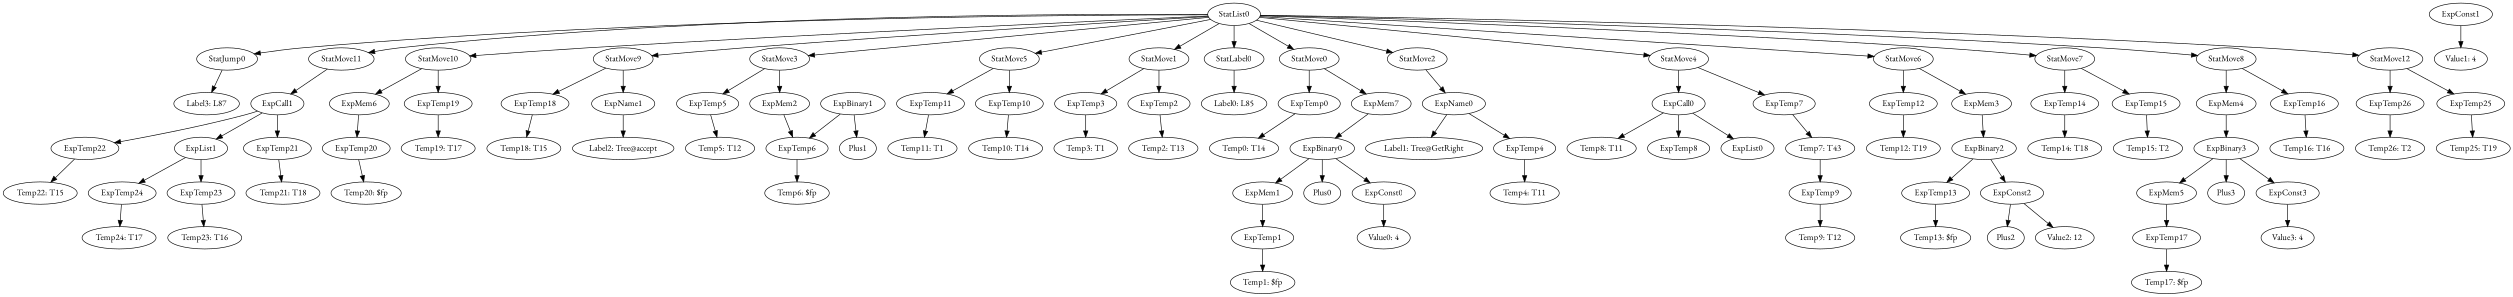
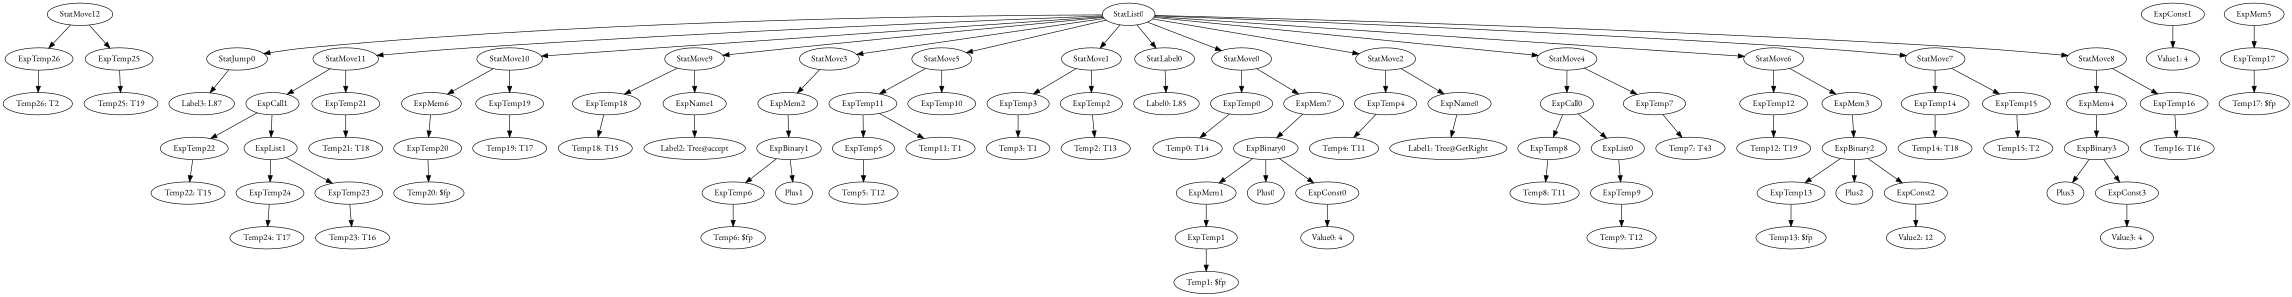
  digraph {
    fontname="EB Garamond"
    ordering=out
    node [fontname="EB Garamond"]
    edge [fontname="EB Garamond"]
    ExpTemp26
    "Temp26: T2"
    ExpTemp25
    "Temp25: T19"
    StatJump0
    "Label3: L87"
    ExpCall1
    ExpTemp22
    ExpList1
    "Temp22: T15"
    ExpTemp24
    ExpTemp23
    "Temp24: T17"
    "Temp23: T16"
    StatMove11
    ExpTemp21
    "Temp21: T18"
    ExpMem6
    ExpTemp20
    "Temp20: $fp"
    StatMove10
    ExpTemp19
    "Temp19: T17"
    StatMove9
    ExpTemp18
    ExpName1
    "Temp18: T15"
    "Label2: Tree@accept"
    StatMove3
    ExpTemp5
    ExpMem2
    "Temp5: T12"
    ExpBinary1
    ExpTemp6
    Plus1
    ExpTemp11
    "Temp11: T1"
    ExpTemp1
    "Temp1: $fp"
    ExpTemp14
    "Temp14: T18"
    ExpTemp4
    "Temp4: T11"
    ExpName0
    "Label1: Tree@GetRight"
    ExpTemp3
    "Temp3: T1"
    ExpConst1
    "Value1: 4"
    StatMove5
    ExpTemp10
-   "Temp10: T14"
    StatMove1
    ExpTemp2
    "Temp2: T13"
    ExpTemp8
    "Temp8: T11"
    ExpBinary0
    ExpMem1
    Plus0
    ExpConst0
    "Value0: 4"
    ExpMem4
    ExpBinary3
    ExpMem5
    Plus3
    ExpConst3
    ExpTemp17
    "Value3: 4"
    ExpTemp12
    "Temp12: T19"
    "Temp6: $fp"
    ExpCall0
    ExpList0
    ExpTemp9
    "Temp9: T12"
    "Temp17: $fp"
    n78 [label="Temp7: T43"]
    ExpTemp7
    ExpTemp0
    "Temp0: T14"
    StatList0
    StatLabel0
    StatMove0
    StatMove2
    StatMove4
    StatMove6
    StatMove7
    StatMove8
    StatMove12
    "Label0: L85"
    n92 [label=ExpMem7]
    ExpMem3
    ExpTemp15
    ExpTemp16
    ExpBinary2
    "Temp15: T2"
    "Temp16: T16"
    ExpTemp13
    Plus2
    ExpConst2
    "Temp13: $fp"
    "Value2: 12"
    ExpTemp26 -> "Temp26: T2"
    ExpTemp25 -> "Temp25: T19"
    StatJump0 -> "Label3: L87"
    ExpCall1 -> ExpTemp22
    ExpCall1 -> ExpList1
    ExpTemp22 -> "Temp22: T15"
    ExpList1 -> ExpTemp24
    ExpList1 -> ExpTemp23
    ExpTemp24 -> "Temp24: T17"
    ExpTemp23 -> "Temp23: T16"
    StatMove11 -> ExpCall1
-   ExpCall1 -> ExpTemp21
+   StatMove11 -> ExpTemp21
    ExpTemp21 -> "Temp21: T18"
    ExpMem6 -> ExpTemp20
    ExpTemp20 -> "Temp20: $fp"
    StatMove10 -> ExpMem6
    StatMove10 -> ExpTemp19
    ExpTemp19 -> "Temp19: T17"
    StatMove9 -> ExpTemp18
    StatMove9 -> ExpName1
    ExpTemp18 -> "Temp18: T15"
    ExpName1 -> "Label2: Tree@accept"
-   StatMove3 -> ExpTemp5
+   ExpTemp11 -> ExpTemp5
    StatMove3 -> ExpMem2
    ExpTemp5 -> "Temp5: T12"
-   ExpMem2 -> ExpTemp6
+   ExpMem2 -> ExpBinary1
    ExpBinary1 -> ExpTemp6
    ExpBinary1 -> Plus1
    ExpTemp6 -> "Temp6: $fp"
    ExpTemp11 -> "Temp11: T1"
    ExpTemp1 -> "Temp1: $fp"
    ExpTemp14 -> "Temp14: T18"
    ExpTemp4 -> "Temp4: T11"
    ExpName0 -> "Label1: Tree@GetRight"
    ExpTemp3 -> "Temp3: T1"
    ExpConst1 -> "Value1: 4"
    StatMove5 -> ExpTemp11
    StatMove5 -> ExpTemp10
-   ExpTemp10 -> "Temp10: T14"
    StatMove1 -> ExpTemp3
    StatMove1 -> ExpTemp2
    ExpTemp2 -> "Temp2: T13"
-   ExpCall0 -> "Temp8: T11"
+   ExpTemp8 -> "Temp8: T11"
    ExpBinary0 -> ExpMem1
    ExpBinary0 -> Plus0
    ExpBinary0 -> ExpConst0
    ExpMem1 -> ExpTemp1
    ExpConst0 -> "Value0: 4"
    ExpMem4 -> ExpBinary3
-   ExpBinary3 -> ExpMem5
    ExpBinary3 -> Plus3
    ExpBinary3 -> ExpConst3
    ExpMem5 -> ExpTemp17
    ExpConst3 -> "Value3: 4"
    ExpTemp17 -> "Temp17: $fp"
    ExpTemp12 -> "Temp12: T19"
    ExpCall0 -> ExpTemp8
    ExpCall0 -> ExpList0
-   n78 -> ExpTemp9
+   ExpList0 -> ExpTemp9
    ExpTemp9 -> "Temp9: T12"
    ExpTemp7 -> n78
    ExpTemp0 -> "Temp0: T14"
    StatList0 -> StatJump0
    StatList0 -> StatMove11
    StatList0 -> StatMove10
    StatList0 -> StatMove9
    StatList0 -> StatMove3
    StatList0 -> StatMove5
    StatList0 -> StatMove1
    StatList0 -> StatLabel0
    StatList0 -> StatMove0
    StatList0 -> StatMove2
    StatList0 -> StatMove4
    StatList0 -> StatMove6
    StatList0 -> StatMove7
    StatList0 -> StatMove8
-   StatList0 -> StatMove12
    StatLabel0 -> "Label0: L85"
    StatMove0 -> ExpTemp0
    StatMove0 -> n92
-   ExpName0 -> ExpTemp4
+   StatMove2 -> ExpTemp4
    StatMove2 -> ExpName0
    StatMove4 -> ExpCall0
    StatMove4 -> ExpTemp7
    StatMove6 -> ExpTemp12
    StatMove6 -> ExpMem3
    StatMove7 -> ExpTemp14
    StatMove7 -> ExpTemp15
    StatMove8 -> ExpMem4
    StatMove8 -> ExpTemp16
    StatMove12 -> ExpTemp26
    StatMove12 -> ExpTemp25
    n92 -> ExpBinary0
    ExpMem3 -> ExpBinary2
    ExpTemp15 -> "Temp15: T2"
    ExpTemp16 -> "Temp16: T16"
    ExpBinary2 -> ExpTemp13
-   ExpConst2 -> Plus2
+   ExpBinary2 -> Plus2
    ExpBinary2 -> ExpConst2
    ExpTemp13 -> "Temp13: $fp"
    ExpConst2 -> "Value2: 12"
  }
